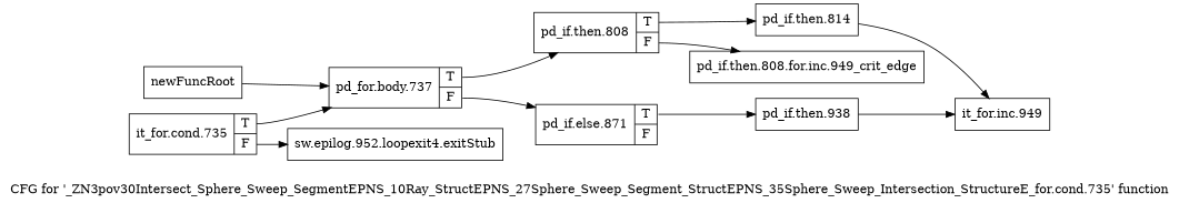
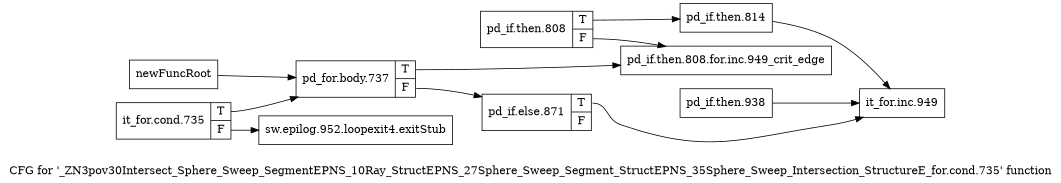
  digraph {
    label="CFG for '_ZN3pov30Intersect_Sphere_Sweep_SegmentEPNS_10Ray_StructEPNS_27Sphere_Sweep_Segment_StructEPNS_35Sphere_Sweep_Intersection_StructureE_for.cond.735' function"
    rankdir=LR
    node [shape=record]
    edge [tailport=s0]
    n1 [label="{newFuncRoot}"]
    n2 [label="{pd_for.body.737|{<s0>T|<s1>F}}"]
    n3 [label="{it_for.cond.735|{<s0>T|<s1>F}}"]
    n4 [label="{sw.epilog.952.loopexit4.exitStub}"]
    n5 [label="{pd_if.then.808|{<s0>T|<s1>F}}"]
    n6 [label="{pd_if.else.871|{<s0>T|<s1>F}}"]
    n7 [label="{pd_if.then.814}"]
    n8 [label="{pd_if.then.808.for.inc.949_crit_edge}"]
    n9 [label="{pd_if.then.938}"]
    n10 [label="{it_for.inc.949}"]
    n1 -> n2 [tailport=""]
-   n2 -> n5
+   n2 -> n8
    n2 -> n6 [tailport=s1]
    n3 -> n2
    n3 -> n4 [tailport=s1]
    n5 -> n7
    n5 -> n8 [tailport=s1]
-   n6 -> n9
+   n6 -> n10
    n7 -> n10 [tailport=""]
    n9 -> n10 [tailport=""]
  }
